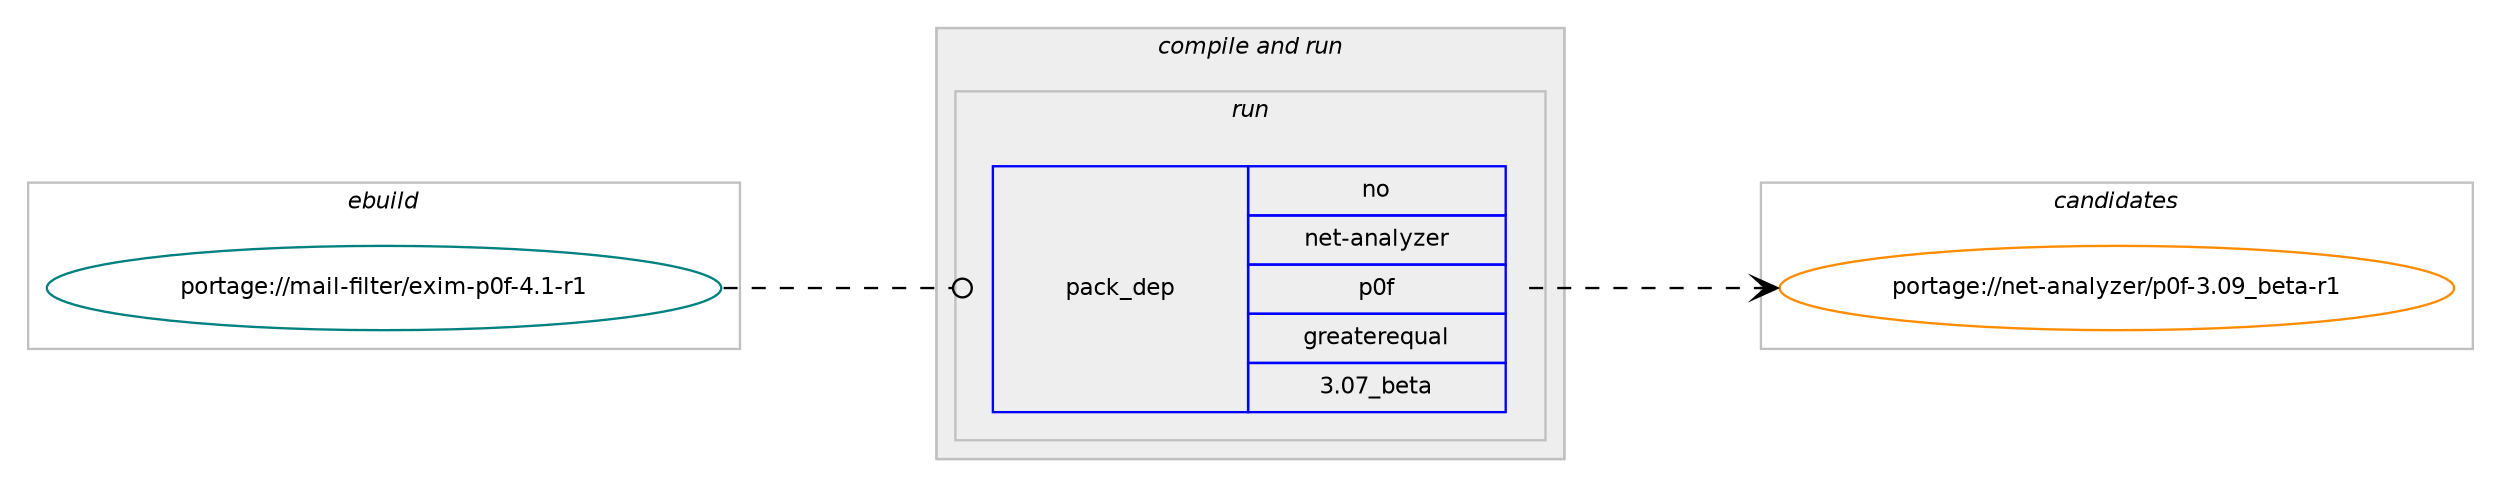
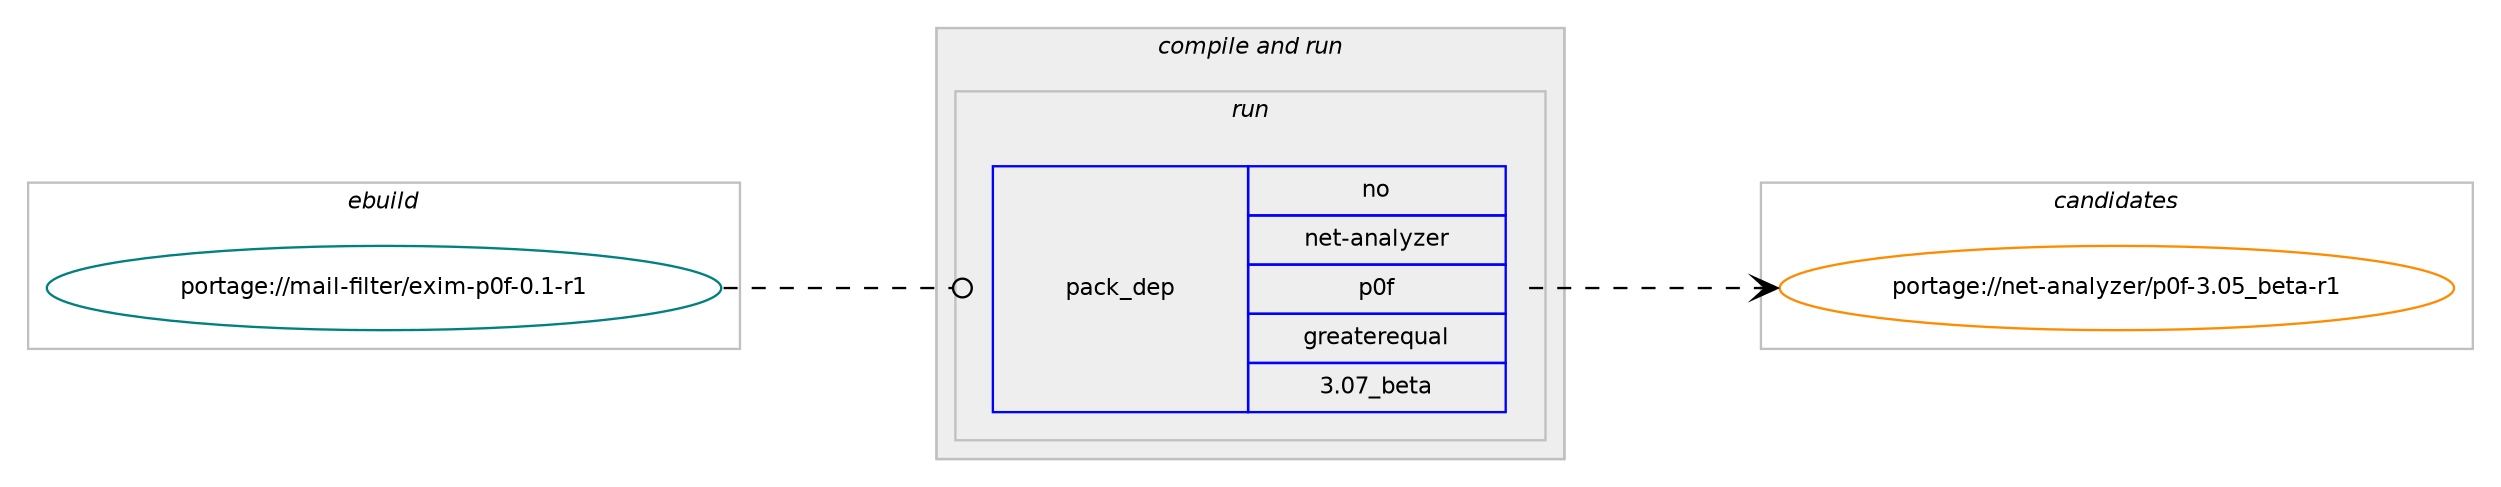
  digraph {
    compound=true
    concentrate=true
    fontname=Helvetica
    fontsize=10
    newrank=true
    rankdir=LR
    ranksep=1.5
    node [fontname=Helvetica fontsize=10]
    edge [headport=w style=dashed tailport=e]
-   n1 [color=teal label="portage://mail-filter/exim-p0f-4.1-r1" width=4]
+   n1 [color=teal label="portage://mail-filter/exim-p0f-0.1-r1" width=4]
    n2 [color=blue label=<<TABLE BORDER="0" CELLBORDER="1" CELLSPACING="0" CELLPADDING="4" WIDTH="220"><TR><TD ROWSPAN="6" CELLPADDING="30">pack_dep</TD></TR><TR><TD WIDTH="110">no</TD></TR><TR><TD>net-analyzer</TD></TR><TR><TD>p0f</TD></TR><TR><TD>greaterequal</TD></TR><TR><TD>3.07_beta</TD></TR></TABLE>> shape=none]
-   n3 [color=darkorange label="portage://net-analyzer/p0f-3.09_beta-r1" width=4]
+   n3 [color=darkorange label="portage://net-analyzer/p0f-3.05_beta-r1" width=4]
    subgraph cluster_1 {
      color=gray
      label=<<i>ebuild</i>>
      rank=same
      n1
    }
    subgraph cluster_2 {
      color=gray
      label=<<i>dependencies</i>>
      subgraph cluster_3 {
        color=gray
        fillcolor="#eeeeee"
        label=<<i>compile</i>>
        style=filled
      }
      subgraph cluster_4 {
        color=gray
        fillcolor="#eeeeee"
        label=<<i>compile and run</i>>
        style=filled
      }
      subgraph cluster_5 {
        color=gray
        fillcolor="#eeeeee"
        label=<<i>run</i>>
        style=filled
        subgraph sub_6 {
          color=gray
          fillcolor="#eeeeee"
          label=<<i>run</i>>
          style=filled
          n2
        }
      }
    }
    subgraph cluster_7 {
      color=gray
      label=<<i>candidates</i>>
      rank=same
      subgraph sub_8 {
        color=black
        label=<<i>candidates</i>>
        nodesep=1
        rank=same
        n3
      }
    }
    n1 -> n2 [arrowhead=odot weight=20]
    n2 -> n3 [arrowhead=vee weight=100]
  }
